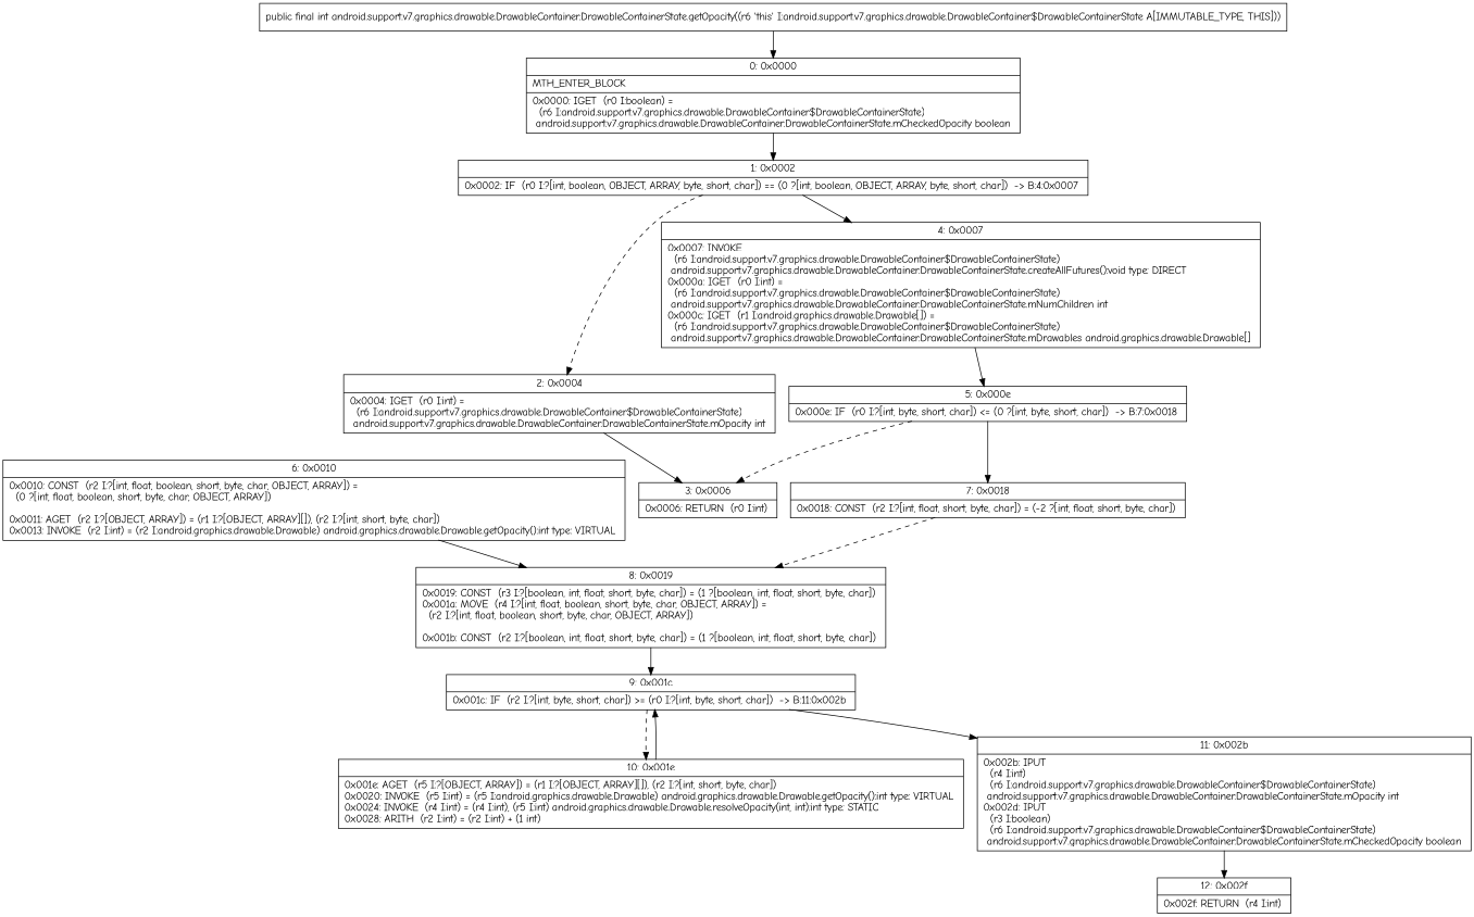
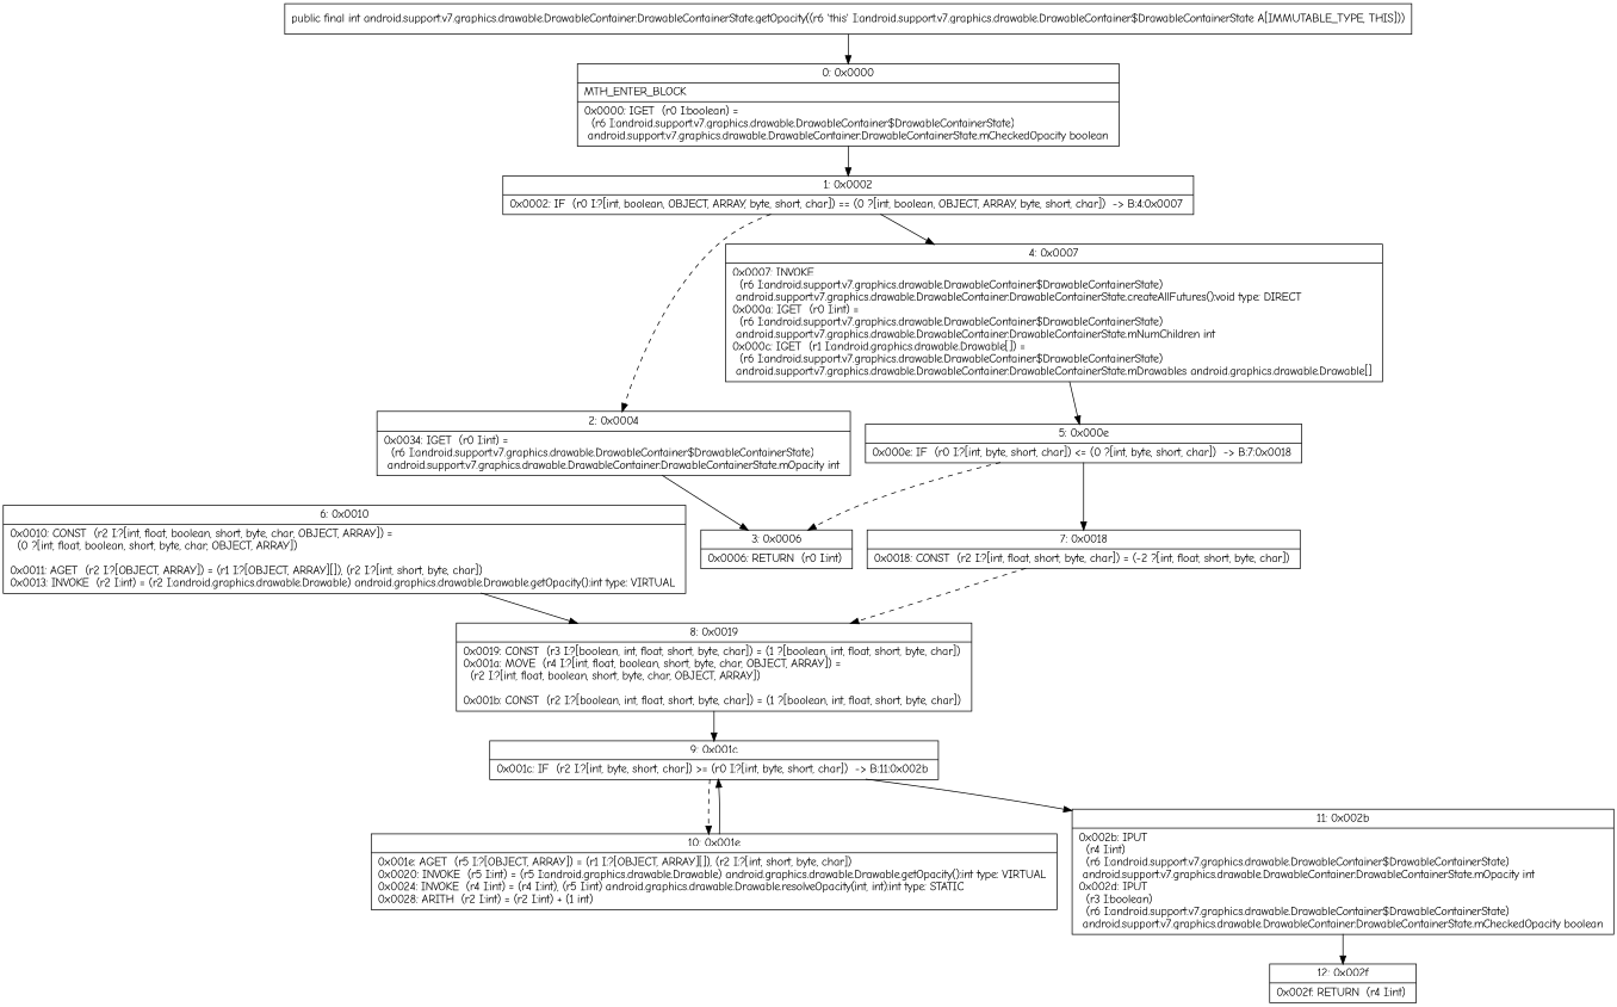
  digraph {
    fontname="Comic Neue"
    node [fontname="Comic Neue" shape=record]
    edge [fontname="Comic Neue"]
    n1 [label="{0\:\ 0x0000|MTH_ENTER_BLOCK\l|0x0000: IGET  (r0 I:boolean) = \l  (r6 I:android.support.v7.graphics.drawable.DrawableContainer$DrawableContainerState)\l android.support.v7.graphics.drawable.DrawableContainer.DrawableContainerState.mCheckedOpacity boolean \l}"]
    n2 [label="{1\:\ 0x0002|0x0002: IF  (r0 I:?[int, boolean, OBJECT, ARRAY, byte, short, char]) == (0 ?[int, boolean, OBJECT, ARRAY, byte, short, char])  \-\> B:4:0x0007 \l}"]
-   n3 [label="{2\:\ 0x0004|0x0004: IGET  (r0 I:int) = \l  (r6 I:android.support.v7.graphics.drawable.DrawableContainer$DrawableContainerState)\l android.support.v7.graphics.drawable.DrawableContainer.DrawableContainerState.mOpacity int \l}"]
+   n3 [label="{2\:\ 0x0004|0x0034: IGET  (r0 I:int) = \l  (r6 I:android.support.v7.graphics.drawable.DrawableContainer$DrawableContainerState)\l android.support.v7.graphics.drawable.DrawableContainer.DrawableContainerState.mOpacity int \l}"]
    n4 [label="{4\:\ 0x0007|0x0007: INVOKE  \l  (r6 I:android.support.v7.graphics.drawable.DrawableContainer$DrawableContainerState)\l android.support.v7.graphics.drawable.DrawableContainer.DrawableContainerState.createAllFutures():void type: DIRECT \l0x000a: IGET  (r0 I:int) = \l  (r6 I:android.support.v7.graphics.drawable.DrawableContainer$DrawableContainerState)\l android.support.v7.graphics.drawable.DrawableContainer.DrawableContainerState.mNumChildren int \l0x000c: IGET  (r1 I:android.graphics.drawable.Drawable[]) = \l  (r6 I:android.support.v7.graphics.drawable.DrawableContainer$DrawableContainerState)\l android.support.v7.graphics.drawable.DrawableContainer.DrawableContainerState.mDrawables android.graphics.drawable.Drawable[] \l}"]
    n5 [label="{3\:\ 0x0006|0x0006: RETURN  (r0 I:int) \l}"]
    n6 [label="{5\:\ 0x000e|0x000e: IF  (r0 I:?[int, byte, short, char]) \<= (0 ?[int, byte, short, char])  \-\> B:7:0x0018 \l}"]
    n7 [label="{7\:\ 0x0018|0x0018: CONST  (r2 I:?[int, float, short, byte, char]) = (\-2 ?[int, float, short, byte, char]) \l}"]
    n8 [label="{6\:\ 0x0010|0x0010: CONST  (r2 I:?[int, float, boolean, short, byte, char, OBJECT, ARRAY]) = \l  (0 ?[int, float, boolean, short, byte, char, OBJECT, ARRAY])\l \l0x0011: AGET  (r2 I:?[OBJECT, ARRAY]) = (r1 I:?[OBJECT, ARRAY][]), (r2 I:?[int, short, byte, char]) \l0x0013: INVOKE  (r2 I:int) = (r2 I:android.graphics.drawable.Drawable) android.graphics.drawable.Drawable.getOpacity():int type: VIRTUAL \l}"]
    n9 [label="{8\:\ 0x0019|0x0019: CONST  (r3 I:?[boolean, int, float, short, byte, char]) = (1 ?[boolean, int, float, short, byte, char]) \l0x001a: MOVE  (r4 I:?[int, float, boolean, short, byte, char, OBJECT, ARRAY]) = \l  (r2 I:?[int, float, boolean, short, byte, char, OBJECT, ARRAY])\l \l0x001b: CONST  (r2 I:?[boolean, int, float, short, byte, char]) = (1 ?[boolean, int, float, short, byte, char]) \l}"]
    n10 [label="{9\:\ 0x001c|0x001c: IF  (r2 I:?[int, byte, short, char]) \>= (r0 I:?[int, byte, short, char])  \-\> B:11:0x002b \l}"]
    n11 [label="{10\:\ 0x001e|0x001e: AGET  (r5 I:?[OBJECT, ARRAY]) = (r1 I:?[OBJECT, ARRAY][]), (r2 I:?[int, short, byte, char]) \l0x0020: INVOKE  (r5 I:int) = (r5 I:android.graphics.drawable.Drawable) android.graphics.drawable.Drawable.getOpacity():int type: VIRTUAL \l0x0024: INVOKE  (r4 I:int) = (r4 I:int), (r5 I:int) android.graphics.drawable.Drawable.resolveOpacity(int, int):int type: STATIC \l0x0028: ARITH  (r2 I:int) = (r2 I:int) + (1 int) \l}"]
    n12 [label="{11\:\ 0x002b|0x002b: IPUT  \l  (r4 I:int)\l  (r6 I:android.support.v7.graphics.drawable.DrawableContainer$DrawableContainerState)\l android.support.v7.graphics.drawable.DrawableContainer.DrawableContainerState.mOpacity int \l0x002d: IPUT  \l  (r3 I:boolean)\l  (r6 I:android.support.v7.graphics.drawable.DrawableContainer$DrawableContainerState)\l android.support.v7.graphics.drawable.DrawableContainer.DrawableContainerState.mCheckedOpacity boolean \l}"]
    n13 [label="{12\:\ 0x002f|0x002f: RETURN  (r4 I:int) \l}"]
    n14 [label="{public final int android.support.v7.graphics.drawable.DrawableContainer.DrawableContainerState.getOpacity((r6 'this' I:android.support.v7.graphics.drawable.DrawableContainer$DrawableContainerState A[IMMUTABLE_TYPE, THIS])) }"]
    n1 -> n2
    n2 -> n3 [style=dashed]
    n2 -> n4
    n3 -> n5
    n4 -> n6
    n6 -> n5 [style=dashed]
    n6 -> n7
    n7 -> n9 [style=dashed]
    n8 -> n9
    n9 -> n10
    n10 -> n11 [style=dashed]
    n10 -> n12
    n11 -> n10
    n12 -> n13
    n14 -> n1
  }
